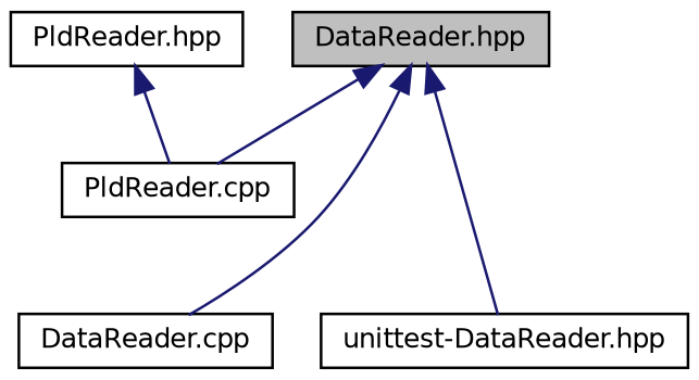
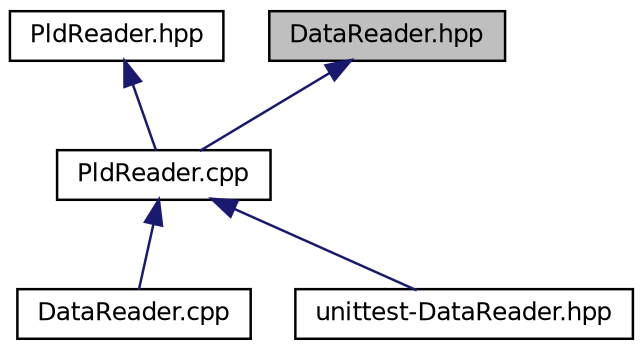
  digraph {
    node [color=black fillcolor=white fontname=Helvetica fontsize=10 shape=record style=filled]
    edge [color=midnightblue dir=back fontname=Helvetica fontsize=10 labelfontname=Helvetica labelfontsize=10 style=solid]
    n1 [fillcolor=grey75 fontcolor=black height=0.2 label="DataReader.hpp" width=0.4]
    n2 [height=0.2 label="DataReader.cpp" width=0.4]
    n3 [height=0.2 label="unittest-DataReader.hpp" width=0.4]
    n4 [height=0.2 label="PldReader.cpp" width=0.4]
    n5 [height=0.2 label="PldReader.hpp" width=0.4]
-   n1 -> n2
-   n1 -> n3
+   n4 -> n2
+   n4 -> n3
    n1 -> n4
    n5 -> n4
  }
